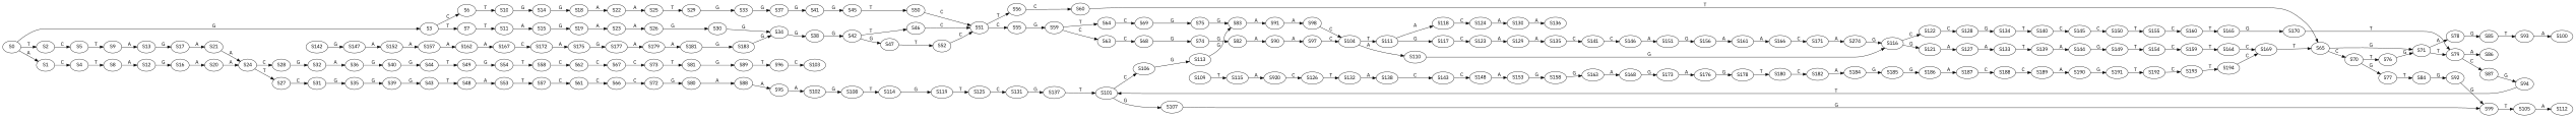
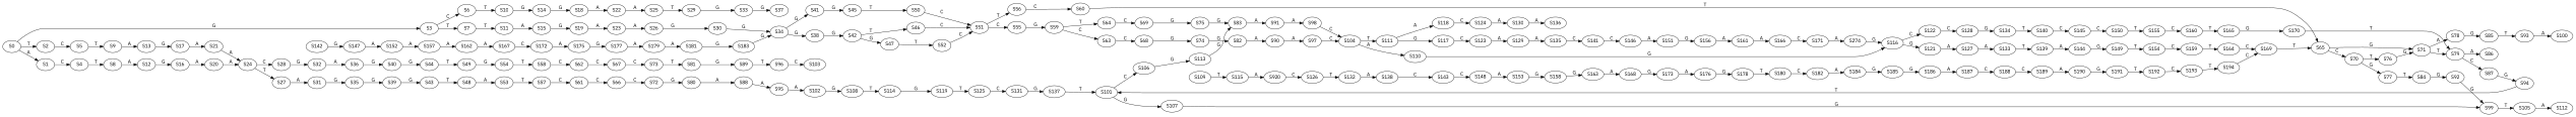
  strict digraph {
    fontname="IBM Plex Sans"
    rankdir=LR
    node [fontname="IBM Plex Sans"]
    edge [fontname="IBM Plex Sans"]
    S0
    S1
    S2
    S3
    S4
    S5
    S6
    S7
    S8
    S9
    S10
    S11
    S12
    S13
    S14
    S15
    S16
    S17
    S18
    S19
    S20
    S21
    S22
    S23
    S24
    S25
    S26
    S27
    S28
    S29
    S30
    S31
    S32
    S33
    S34
    S35
    S36
    S37
    S38
    S39
    S40
    S41
    S42
    S43
    S44
    S45
    S46
    S47
    S48
    S49
    S50
    S51
    S52
    S53
    S54
    S55
    S56
    S57
    S58
    S59
    S60
    S61
    S62
    S63
    S64
    S65
    S66
    S67
    S68
    S69
    S70
    S71
    S72
    S73
    S74
    S75
    S76
    S77
    S78
    S79
    S80
    S81
    S82
    S83
    S84
    S85
    S86
    S87
    S88
    S89
    S90
    S91
    S92
    S93
    S94
    S95
    S96
    S97
    S98
    S99
    S100
    S101
    S102
    S103
    S104
    S105
    S106
    S107
    S108
    S110
    S111
    S112
    S113
    S114
    S109
    S115
    S116
    S117
    S118
    S119
    n121 [label=S920]
    S121
    S122
    S123
    S124
    S125
    S126
    S127
    S128
    S129
    S130
    S131
    S132
    S133
    S134
    S135
    S136
    S137
    S138
    S139
    S140
    S141
    S143
    S144
    S145
    S146
    S142
    S147
    S148
    S149
    S150
    S151
    S152
    S153
    S154
    S155
    S156
    S157
    S158
    S159
    S160
    S161
    S162
    S163
    S164
    S165
    S166
    S167
    S168
    S169
    S170
    S171
    S172
    S173
    n175 [label=S274]
    S175
    S176
    S177
    S178
    S179
    S180
    S181
    S182
    S183
    S184
    S185
    S186
    S187
    S188
    S189
    S190
    S191
    S192
    S193
    S194
    S0 -> S1 [label=A]
    S0 -> S2 [label=T]
    S0 -> S3 [label=G]
    S1 -> S4 [label=C]
    S2 -> S5 [label=C]
    S3 -> S6 [label=C]
    S3 -> S7 [label=T]
    S4 -> S8 [label=T]
    S5 -> S9 [label=T]
    S6 -> S10 [label=T]
    S7 -> S11 [label=T]
    S8 -> S12 [label=A]
    S9 -> S13 [label=A]
    S10 -> S14 [label=G]
    S11 -> S15 [label=A]
    S12 -> S16 [label=G]
    S13 -> S17 [label=G]
    S14 -> S18 [label=G]
    S15 -> S19 [label=G]
    S16 -> S20 [label=A]
    S17 -> S21 [label=A]
    S18 -> S22 [label=A]
    S19 -> S23 [label=A]
    S20 -> S24 [label=A]
    S21 -> S24 [label=A]
    S22 -> S25 [label=A]
    S23 -> S26 [label=A]
    S24 -> S27 [label=T]
    S24 -> S28 [label=C]
    S25 -> S29 [label=T]
    S26 -> S30 [label=G]
-   S27 -> S31 [label=C]
+   S27 -> S31 [label=A]
    S28 -> S32 [label=G]
    S29 -> S33 [label=G]
    S30 -> S34 [label=G]
    S31 -> S35 [label=G]
    S32 -> S36 [label=A]
    S33 -> S37 [label=G]
    S34 -> S38 [label=G]
    S35 -> S39 [label=G]
    S36 -> S40 [label=G]
-   S37 -> S41 [label=G]
+   S34 -> S41 [label=G]
    S38 -> S42 [label=G]
    S39 -> S43 [label=G]
    S40 -> S44 [label=G]
    S41 -> S45 [label=G]
    S42 -> S46 [label=T]
    S42 -> S47 [label=G]
    S43 -> S48 [label=T]
    S44 -> S49 [label=T]
    S45 -> S50 [label=T]
    S46 -> S51 [label=C]
    S47 -> S52 [label=T]
    S48 -> S53 [label=A]
    S49 -> S54 [label=G]
    S50 -> S51 [label=C]
    S51 -> S55 [label=C]
    S51 -> S56 [label=T]
    S52 -> S51 [label=C]
    S53 -> S57 [label=T]
    S54 -> S58 [label=T]
    S55 -> S59 [label=G]
    S56 -> S60 [label=C]
    S57 -> S61 [label=C]
    S58 -> S62 [label=C]
    S59 -> S63 [label=C]
    S59 -> S64 [label=T]
    S60 -> S65 [label=T]
    S61 -> S66 [label=C]
    S62 -> S67 [label=C]
    S63 -> S68 [label=C]
    S64 -> S69 [label=C]
    S65 -> S70 [label=C]
    S65 -> S71 [label=G]
    S66 -> S72 [label=C]
    S67 -> S73 [label=C]
    S68 -> S74 [label=G]
    S69 -> S75 [label=G]
    S70 -> S76 [label=T]
    S70 -> S77 [label=G]
    S71 -> S78 [label=A]
    S71 -> S79 [label=T]
    S72 -> S80 [label=G]
    S73 -> S81 [label=T]
    S74 -> S82 [label=G]
    S75 -> S83 [label=G]
    S76 -> S71 [label=G]
    S77 -> S84 [label=T]
    S78 -> S85 [label=G]
    S79 -> S86 [label=A]
    S79 -> S87 [label=C]
    S80 -> S88 [label=A]
    S81 -> S89 [label=G]
    S82 -> S90 [label=A]
    S83 -> S91 [label=A]
    S84 -> S92 [label=G]
    S85 -> S93 [label=T]
    S87 -> S94 [label=G]
    S88 -> S95 [label=A]
    S89 -> S96 [label=T]
    S90 -> S97 [label=A]
    S91 -> S98 [label=A]
    S92 -> S99 [label=G]
    S93 -> S100 [label=A]
    S94 -> S101 [label=T]
    S95 -> S102 [label=A]
    S96 -> S103 [label=C]
    S97 -> S104 [label=C]
    S98 -> S104 [label=C]
    S99 -> S105 [label=T]
    S101 -> S106 [label=C]
    S101 -> S107 [label=G]
    S102 -> S108 [label=G]
    S104 -> S110 [label=A]
    S104 -> S111 [label=T]
    S105 -> S112 [label=A]
    S106 -> S113 [label=G]
    S107 -> S99 [label=G]
    S108 -> S114 [label=T]
    S110 -> S116 [label=G]
    S111 -> S117 [label=G]
    S111 -> S118 [label=A]
    S113 -> S83 [label=G]
    S114 -> S119 [label=G]
    S109 -> S115 [label=T]
    S115 -> n121 [label=A]
    S116 -> S121 [label=G]
    S116 -> S122 [label=C]
    S117 -> S123 [label=C]
    S118 -> S124 [label=C]
    S119 -> S125 [label=T]
    n121 -> S126 [label=C]
    S121 -> S127 [label=A]
    S122 -> S128 [label=C]
    S123 -> S129 [label=A]
    S124 -> S130 [label=A]
    S125 -> S131 [label=C]
    S126 -> S132 [label=T]
    S127 -> S133 [label=A]
    S128 -> S134 [label=G]
    S129 -> S135 [label=A]
    S130 -> S136 [label=A]
    S131 -> S137 [label=G]
    S132 -> S138 [label=A]
    S133 -> S139 [label=T]
    S134 -> S140 [label=T]
    S135 -> S141 [label=C]
    S137 -> S101 [label=T]
    S138 -> S143 [label=C]
    S139 -> S144 [label=A]
    S140 -> S145 [label=C]
    S141 -> S146 [label=C]
    S143 -> S148 [label=C]
    S144 -> S149 [label=G]
    S145 -> S150 [label=C]
    S146 -> S151 [label=A]
    S142 -> S147 [label=G]
    S147 -> S152 [label=A]
    S148 -> S153 [label=A]
    S149 -> S154 [label=T]
    S150 -> S155 [label=T]
    S151 -> S156 [label=G]
    S152 -> S157 [label=A]
    S153 -> S158 [label=G]
    S154 -> S159 [label=C]
    S155 -> S160 [label=C]
    S156 -> S161 [label=A]
    S157 -> S162 [label=A]
    S158 -> S163 [label=G]
    S159 -> S164 [label=T]
    S160 -> S165 [label=T]
    S161 -> S166 [label=A]
    S162 -> S167 [label=A]
    S163 -> S168 [label=A]
    S164 -> S169 [label=C]
    S165 -> S170 [label=G]
    S166 -> S171 [label=C]
    S167 -> S172 [label=C]
    S168 -> S173 [label=G]
    S169 -> S65 [label=T]
    S170 -> S79 [label=T]
    S171 -> n175 [label=A]
    S172 -> S175 [label=A]
    S173 -> S176 [label=A]
    n175 -> S116 [label=G]
    S175 -> S177 [label=G]
    S176 -> S178 [label=G]
    S177 -> S179 [label=A]
    S178 -> S180 [label=T]
    S179 -> S181 [label=A]
    S180 -> S182 [label=C]
    S181 -> S183 [label=G]
    S182 -> S184 [label=A]
    S183 -> S34 [label=G]
    S184 -> S185 [label=G]
    S185 -> S186 [label=G]
    S186 -> S187 [label=A]
    S187 -> S188 [label=C]
    S188 -> S189 [label=C]
    S189 -> S190 [label=A]
    S190 -> S191 [label=G]
    S191 -> S192 [label=T]
    S192 -> S193 [label=C]
    S193 -> S194 [label=T]
    S194 -> S169 [label=C]
  }
